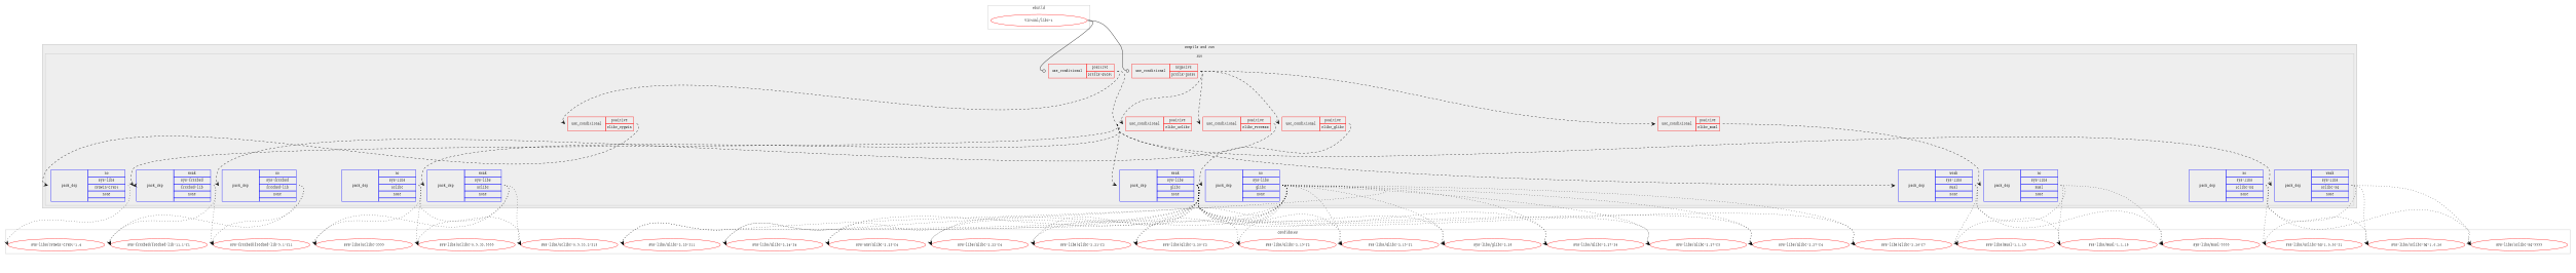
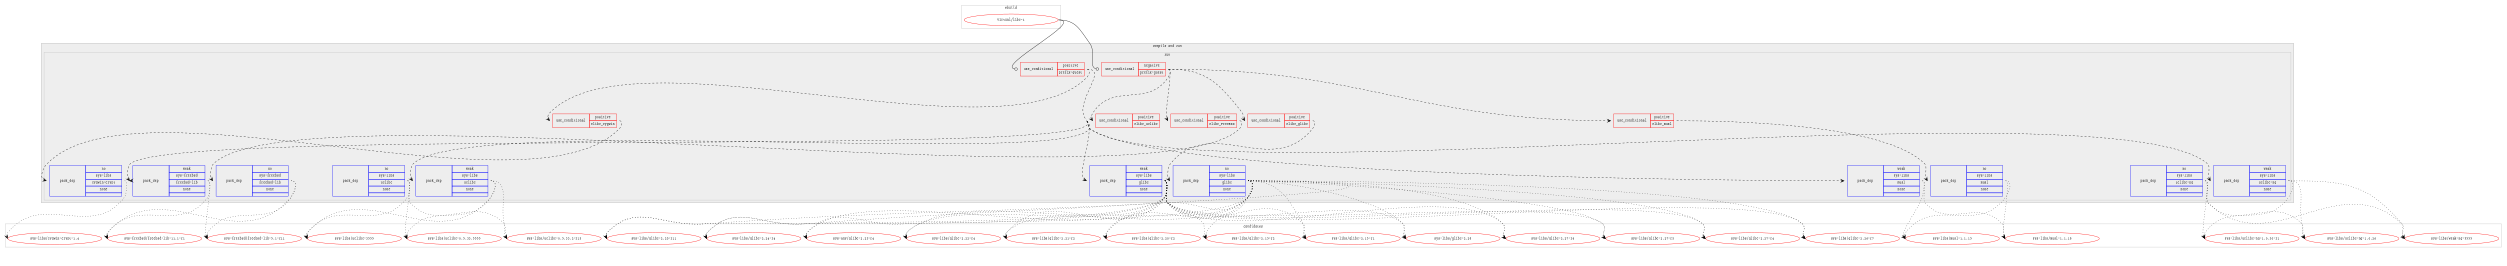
  digraph {
    compound=true
    concentrate=true
    fontname="Courier Prime"
    fontsize=10
    newrank=true
    rankdir=TB
    ranksep=1.5
    node [color=red fontname="Courier Prime" fontsize=10]
    edge [arrowhead=vee fontname="Courier Prime" headport=w style=dotted tailport=e weight=100]
    n1 [label="virtual/libc-1" width=4]
    n2 [color=blue label=<<TABLE BORDER="0" CELLBORDER="1" CELLSPACING="0" CELLPADDING="4" WIDTH="220"><TR><TD ROWSPAN="6" CELLPADDING="30">pack_dep</TD></TR><TR><TD WIDTH="110">no</TD></TR><TR><TD>sys-libs</TD></TR><TR><TD>glibc</TD></TR><TR><TD>none</TD></TR><TR><TD></TD></TR></TABLE>> shape=none]
    n3 [label=<<TABLE BORDER="0" CELLBORDER="1" CELLSPACING="0" CELLPADDING="4"><TR><TD ROWSPAN="3" CELLPADDING="10">use_conditional</TD></TR><TR><TD>positive</TD></TR><TR><TD>elibc_glibc</TD></TR></TABLE>> shape=none]
    n4 [color=blue label=<<TABLE BORDER="0" CELLBORDER="1" CELLSPACING="0" CELLPADDING="4" WIDTH="220"><TR><TD ROWSPAN="6" CELLPADDING="30">pack_dep</TD></TR><TR><TD WIDTH="110">no</TD></TR><TR><TD>sys-libs</TD></TR><TR><TD>musl</TD></TR><TR><TD>none</TD></TR><TR><TD></TD></TR></TABLE>> shape=none]
    n5 [label=<<TABLE BORDER="0" CELLBORDER="1" CELLSPACING="0" CELLPADDING="4"><TR><TD ROWSPAN="3" CELLPADDING="10">use_conditional</TD></TR><TR><TD>positive</TD></TR><TR><TD>elibc_musl</TD></TR></TABLE>> shape=none]
    n6 [color=blue label=<<TABLE BORDER="0" CELLBORDER="1" CELLSPACING="0" CELLPADDING="4" WIDTH="220"><TR><TD ROWSPAN="6" CELLPADDING="30">pack_dep</TD></TR><TR><TD WIDTH="110">no</TD></TR><TR><TD>sys-libs</TD></TR><TR><TD>uclibc-ng</TD></TR><TR><TD>none</TD></TR><TR><TD></TD></TR></TABLE>> shape=none]
    n7 [color=blue label=<<TABLE BORDER="0" CELLBORDER="1" CELLSPACING="0" CELLPADDING="4" WIDTH="220"><TR><TD ROWSPAN="6" CELLPADDING="30">pack_dep</TD></TR><TR><TD WIDTH="110">no</TD></TR><TR><TD>sys-libs</TD></TR><TR><TD>uclibc</TD></TR><TR><TD>none</TD></TR><TR><TD></TD></TR></TABLE>> shape=none]
    n8 [label=<<TABLE BORDER="0" CELLBORDER="1" CELLSPACING="0" CELLPADDING="4"><TR><TD ROWSPAN="3" CELLPADDING="10">use_conditional</TD></TR><TR><TD>positive</TD></TR><TR><TD>elibc_uclibc</TD></TR></TABLE>> shape=none]
    n9 [color=blue label=<<TABLE BORDER="0" CELLBORDER="1" CELLSPACING="0" CELLPADDING="4" WIDTH="220"><TR><TD ROWSPAN="6" CELLPADDING="30">pack_dep</TD></TR><TR><TD WIDTH="110">no</TD></TR><TR><TD>sys-freebsd</TD></TR><TR><TD>freebsd-lib</TD></TR><TR><TD>none</TD></TR><TR><TD></TD></TR></TABLE>> shape=none]
    n10 [label=<<TABLE BORDER="0" CELLBORDER="1" CELLSPACING="0" CELLPADDING="4"><TR><TD ROWSPAN="3" CELLPADDING="10">use_conditional</TD></TR><TR><TD>positive</TD></TR><TR><TD>elibc_FreeBSD</TD></TR></TABLE>> shape=none]
    n11 [label=<<TABLE BORDER="0" CELLBORDER="1" CELLSPACING="0" CELLPADDING="4"><TR><TD ROWSPAN="3" CELLPADDING="10">use_conditional</TD></TR><TR><TD>negative</TD></TR><TR><TD>prefix-guest</TD></TR></TABLE>> shape=none]
    n12 [color=blue label=<<TABLE BORDER="0" CELLBORDER="1" CELLSPACING="0" CELLPADDING="4" WIDTH="220"><TR><TD ROWSPAN="6" CELLPADDING="30">pack_dep</TD></TR><TR><TD WIDTH="110">no</TD></TR><TR><TD>sys-libs</TD></TR><TR><TD>cygwin-crypt</TD></TR><TR><TD>none</TD></TR><TR><TD></TD></TR></TABLE>> shape=none]
    n13 [label=<<TABLE BORDER="0" CELLBORDER="1" CELLSPACING="0" CELLPADDING="4"><TR><TD ROWSPAN="3" CELLPADDING="10">use_conditional</TD></TR><TR><TD>positive</TD></TR><TR><TD>elibc_Cygwin</TD></TR></TABLE>> shape=none]
    n14 [color=blue label=<<TABLE BORDER="0" CELLBORDER="1" CELLSPACING="0" CELLPADDING="4" WIDTH="220"><TR><TD ROWSPAN="6" CELLPADDING="30">pack_dep</TD></TR><TR><TD WIDTH="110">weak</TD></TR><TR><TD>sys-libs</TD></TR><TR><TD>glibc</TD></TR><TR><TD>none</TD></TR><TR><TD></TD></TR></TABLE>> shape=none]
    n15 [color=blue label=<<TABLE BORDER="0" CELLBORDER="1" CELLSPACING="0" CELLPADDING="4" WIDTH="220"><TR><TD ROWSPAN="6" CELLPADDING="30">pack_dep</TD></TR><TR><TD WIDTH="110">weak</TD></TR><TR><TD>sys-libs</TD></TR><TR><TD>musl</TD></TR><TR><TD>none</TD></TR><TR><TD></TD></TR></TABLE>> shape=none]
    n16 [color=blue label=<<TABLE BORDER="0" CELLBORDER="1" CELLSPACING="0" CELLPADDING="4" WIDTH="220"><TR><TD ROWSPAN="6" CELLPADDING="30">pack_dep</TD></TR><TR><TD WIDTH="110">weak</TD></TR><TR><TD>sys-libs</TD></TR><TR><TD>uclibc-ng</TD></TR><TR><TD>none</TD></TR><TR><TD></TD></TR></TABLE>> shape=none]
    n17 [color=blue label=<<TABLE BORDER="0" CELLBORDER="1" CELLSPACING="0" CELLPADDING="4" WIDTH="220"><TR><TD ROWSPAN="6" CELLPADDING="30">pack_dep</TD></TR><TR><TD WIDTH="110">weak</TD></TR><TR><TD>sys-libs</TD></TR><TR><TD>uclibc</TD></TR><TR><TD>none</TD></TR><TR><TD></TD></TR></TABLE>> shape=none]
    n18 [color=blue label=<<TABLE BORDER="0" CELLBORDER="1" CELLSPACING="0" CELLPADDING="4" WIDTH="220"><TR><TD ROWSPAN="6" CELLPADDING="30">pack_dep</TD></TR><TR><TD WIDTH="110">weak</TD></TR><TR><TD>sys-freebsd</TD></TR><TR><TD>freebsd-lib</TD></TR><TR><TD>none</TD></TR><TR><TD></TD></TR></TABLE>> shape=none]
    n19 [label=<<TABLE BORDER="0" CELLBORDER="1" CELLSPACING="0" CELLPADDING="4"><TR><TD ROWSPAN="3" CELLPADDING="10">use_conditional</TD></TR><TR><TD>positive</TD></TR><TR><TD>prefix-guest</TD></TR></TABLE>> shape=none]
    n20 [label="sys-libs/glibc-2.19-r1" width=4]
    n21 [label="sys-libs/glibc-2.19-r2" width=4]
    n22 [label="sys-libs/glibc-2.20-r2" width=4]
    n23 [label="sys-libs/glibc-2.21-r2" width=4]
    n24 [label="sys-libs/glibc-2.22-r4" width=4]
    n25 [label="sys-any/glibc-2.23-r4" width=4]
    n26 [label="sys-libs/glibc-2.24-r4" width=4]
    n27 [label="sys-libs/glibc-2.25-r11" width=4]
    n28 [label="sys-libs/glibc-2.26-r7" width=4]
    n29 [label="sys-libs/glibc-2.27-r4" width=4]
    n30 [label="sys-libs/glibc-2.27-r5" width=4]
    n31 [label="sys-libs/glibc-2.27-r6" width=4]
    n32 [label="sys-libs/glibc-2.28" width=4]
    n33 [label="sys-libs/musl-1.1.18" width=4]
    n34 [label="sys-libs/musl-1.1.19" width=4]
-   n35 [label="sys-libs/musl-9999" width=4]
    n36 [label="sys-libs/uclibc-ng-1.0.26" width=4]
    n37 [label="sys-libs/uclibc-ng-1.0.30-r1" width=4]
-   n38 [label="sys-libs/uclibc-ng-9999" width=4]
+   n38 [label="sys-libs/weak-ng-9999" width=4]
    n39 [label="sys-libs/uclibc-0.9.33.2-r15" width=4]
    n40 [label="sys-libs/uclibc-0.9.33.9999" width=4]
    n41 [label="sys-libs/uclibc-3999" width=4]
    n42 [label="sys-freebsd/freebsd-lib-11.1-r1" width=4]
    n43 [label="sys-freebsd/freebsd-lib-9.1-r11" width=4]
    n44 [label="sys-libs/cygwin-crypt-1.4" width=4]
    subgraph cluster_1 {
      color=gray
      label=<<i>ebuild</i>>
      rank=same
      n1
    }
    subgraph cluster_2 {
      color=gray
      label=<<i>dependencies</i>>
      subgraph cluster_3 {
        color=gray
        fillcolor="#eeeeee"
        label=<<i>compile</i>>
        style=filled
      }
      subgraph cluster_4 {
        color=gray
        fillcolor="#eeeeee"
        label=<<i>compile and run</i>>
        style=filled
      }
      subgraph cluster_5 {
        color=gray
        fillcolor="#eeeeee"
        label=<<i>run</i>>
        style=filled
        subgraph sub_6 {
          color=gray
          fillcolor="#eeeeee"
          label=<<i>run</i>>
          style=filled
          n11
          subgraph sub_7 {
            color=gray
            fillcolor="#eeeeee"
            label=<<i>run</i>>
            style=filled
            n3
            subgraph sub_8 {
              color=gray
              fillcolor="#eeeeee"
              label=<<i>run</i>>
              style=filled
              n2
            }
          }
          subgraph sub_9 {
            color=gray
            fillcolor="#eeeeee"
            label=<<i>run</i>>
            style=filled
            n5
            subgraph sub_10 {
              color=gray
              fillcolor="#eeeeee"
              label=<<i>run</i>>
              style=filled
              n4
            }
          }
          subgraph sub_11 {
            color=gray
            fillcolor="#eeeeee"
            label=<<i>run</i>>
            style=filled
            n8
            subgraph sub_12 {
              color=gray
              fillcolor="#eeeeee"
              label=<<i>run</i>>
              style=filled
              subgraph sub_13 {
                color=gray
                fillcolor="#eeeeee"
                label=<<i>run</i>>
                style=filled
                n6
              }
              subgraph sub_14 {
                color=gray
                fillcolor="#eeeeee"
                label=<<i>run</i>>
                style=filled
                n7
              }
            }
          }
          subgraph sub_15 {
            color=gray
            fillcolor="#eeeeee"
            label=<<i>run</i>>
            style=filled
            n10
            subgraph sub_16 {
              color=gray
              fillcolor="#eeeeee"
              label=<<i>run</i>>
              style=filled
              n9
            }
          }
        }
        subgraph sub_17 {
          color=gray
          fillcolor="#eeeeee"
          label=<<i>run</i>>
          style=filled
          n19
          subgraph sub_18 {
            color=gray
            fillcolor="#eeeeee"
            label=<<i>run</i>>
            style=filled
            n13
            subgraph sub_19 {
              color=gray
              fillcolor="#eeeeee"
              label=<<i>run</i>>
              style=filled
              n12
            }
          }
          subgraph sub_20 {
            color=gray
            fillcolor="#eeeeee"
            label=<<i>run</i>>
            style=filled
            n14
          }
          subgraph sub_21 {
            color=gray
            fillcolor="#eeeeee"
            label=<<i>run</i>>
            style=filled
            n15
          }
          subgraph sub_22 {
            color=gray
            fillcolor="#eeeeee"
            label=<<i>run</i>>
            style=filled
            n16
          }
          subgraph sub_23 {
            color=gray
            fillcolor="#eeeeee"
            label=<<i>run</i>>
            style=filled
            n17
          }
          subgraph sub_24 {
            color=gray
            fillcolor="#eeeeee"
            label=<<i>run</i>>
            style=filled
            n18
          }
        }
      }
    }
    subgraph cluster_25 {
      color=gray
      label=<<i>candidates</i>>
      rank=same
      subgraph sub_26 {
        color=black
        label=<<i>candidates</i>>
        nodesep=1
        rank=same
        n20
        n21
        n22
        n23
        n24
        n25
        n26
        n27
        n28
        n29
        n30
        n31
        n32
      }
      subgraph sub_27 {
        color=black
        label=<<i>candidates</i>>
        nodesep=1
        rank=same
        n33
        n34
-       n35
      }
      subgraph sub_28 {
        color=black
        label=<<i>candidates</i>>
        nodesep=1
        rank=same
        n36
        n37
        n38
      }
      subgraph sub_29 {
        color=black
        label=<<i>candidates</i>>
        nodesep=1
        rank=same
        n39
        n40
        n41
      }
      subgraph sub_30 {
        color=black
        label=<<i>candidates</i>>
        nodesep=1
        rank=same
        n42
        n43
      }
      subgraph sub_31 {
        color=black
        label=<<i>candidates</i>>
        nodesep=1
        rank=same
        n44
      }
      subgraph sub_32 {
        color=black
        label=<<i>candidates</i>>
        nodesep=1
        rank=same
        n20
        n21
        n22
        n23
        n24
        n25
        n26
        n27
        n28
        n29
        n30
        n31
        n32
      }
      subgraph sub_33 {
        color=black
        label=<<i>candidates</i>>
        nodesep=1
        rank=same
        n33
        n34
-       n35
      }
      subgraph sub_34 {
        color=black
        label=<<i>candidates</i>>
        nodesep=1
        rank=same
        n36
        n37
        n38
      }
      subgraph sub_35 {
        color=black
        label=<<i>candidates</i>>
        nodesep=1
        rank=same
        n39
        n40
        n41
      }
      subgraph sub_36 {
        color=black
        label=<<i>candidates</i>>
        nodesep=1
        rank=same
        n42
        n43
      }
    }
    n1 -> n11 [arrowhead=odot style=solid weight=20]
    n1 -> n19 [arrowhead=odot style=solid weight=20]
    n2 -> n20
    n2 -> n21
    n2 -> n22
    n2 -> n23
    n2 -> n24
    n2 -> n25
    n2 -> n26
    n2 -> n27
    n2 -> n28
    n2 -> n29
    n2 -> n30
    n2 -> n31
    n2 -> n32
    n3 -> n2 [style=dashed weight=20]
    n4 -> n33
    n4 -> n34
-   n4 -> n35
    n5 -> n4 [style=dashed weight=20]
    n6 -> n36
    n6 -> n37
    n6 -> n38
    n7 -> n39
    n7 -> n40
    n7 -> n41
    n9 -> n42
    n9 -> n43
    n10 -> n9 [style=dashed weight=20]
    n11 -> n3 [style=dashed weight=20]
    n11 -> n5 [style=dashed weight=20]
    n11 -> n8 [style=dashed weight=20]
    n11 -> n10 [style=dashed weight=20]
    n12 -> n44
    n13 -> n12 [style=dashed weight=20]
    n14 -> n20
    n14 -> n21
    n14 -> n22
    n14 -> n23
    n14 -> n24
    n14 -> n25
    n14 -> n26
    n14 -> n27
    n14 -> n28
    n14 -> n29
    n14 -> n30
    n14 -> n31
    n14 -> n32
    n15 -> n33
    n15 -> n34
-   n15 -> n35
    n16 -> n36
    n16 -> n37
    n16 -> n38
    n17 -> n39
    n17 -> n40
    n17 -> n41
    n18 -> n42
    n18 -> n43
    n19 -> n13 [style=dashed weight=20]
    n19 -> n14 [style=dashed weight=20]
    n19 -> n15 [style=dashed weight=20]
    n19 -> n16 [style=dashed weight=20]
    n19 -> n17 [style=dashed weight=20]
    n19 -> n18 [style=dashed weight=20]
  }
